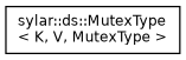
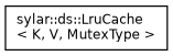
  digraph {
    rankdir=LR
    fontname="DejaVu Sans"
-   n1 [color=black fillcolor=white fontname="DejaVu Sans" fontsize=10 height=0.2 label="sylar::ds::MutexType\l\< K, V, MutexType \>" shape=record style=filled width=0.4]
+   n1 [color=black fillcolor=white fontname="DejaVu Sans" fontsize=10 height=0.2 label="sylar::ds::LruCache\l\< K, V, MutexType \>" shape=record style=filled width=0.4]
  }
